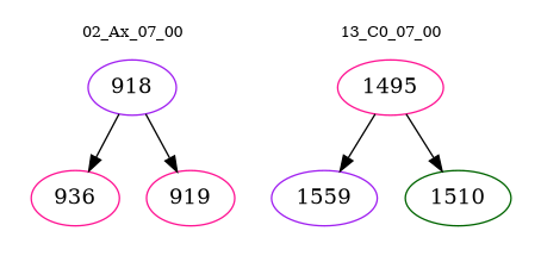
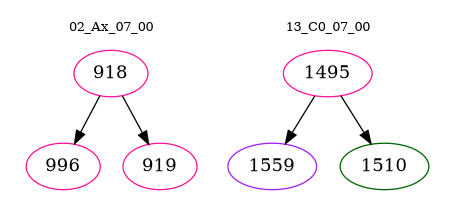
  digraph {
    node [color=deeppink]
    edge [color=black]
-   n1 [color=purple label=918]
-   n2 [label=936]
+   n1 [label=918]
+   n2 [label=996]
    n3 [label=919]
    n4 [label=1495]
    n5 [color=purple label=1559]
    n6 [color=darkgreen label=1510]
    subgraph cluster_1 {
      color=white
      fontsize=10
      label="02_Ax_07_00"
      n1
      n2
      n3
    }
    subgraph cluster_2 {
      color=white
      fontsize=10
      label="13_C0_07_00"
      n4
      n5
      n6
    }
    n1 -> n2
    n1 -> n3
    n4 -> n5
    n4 -> n6
  }
